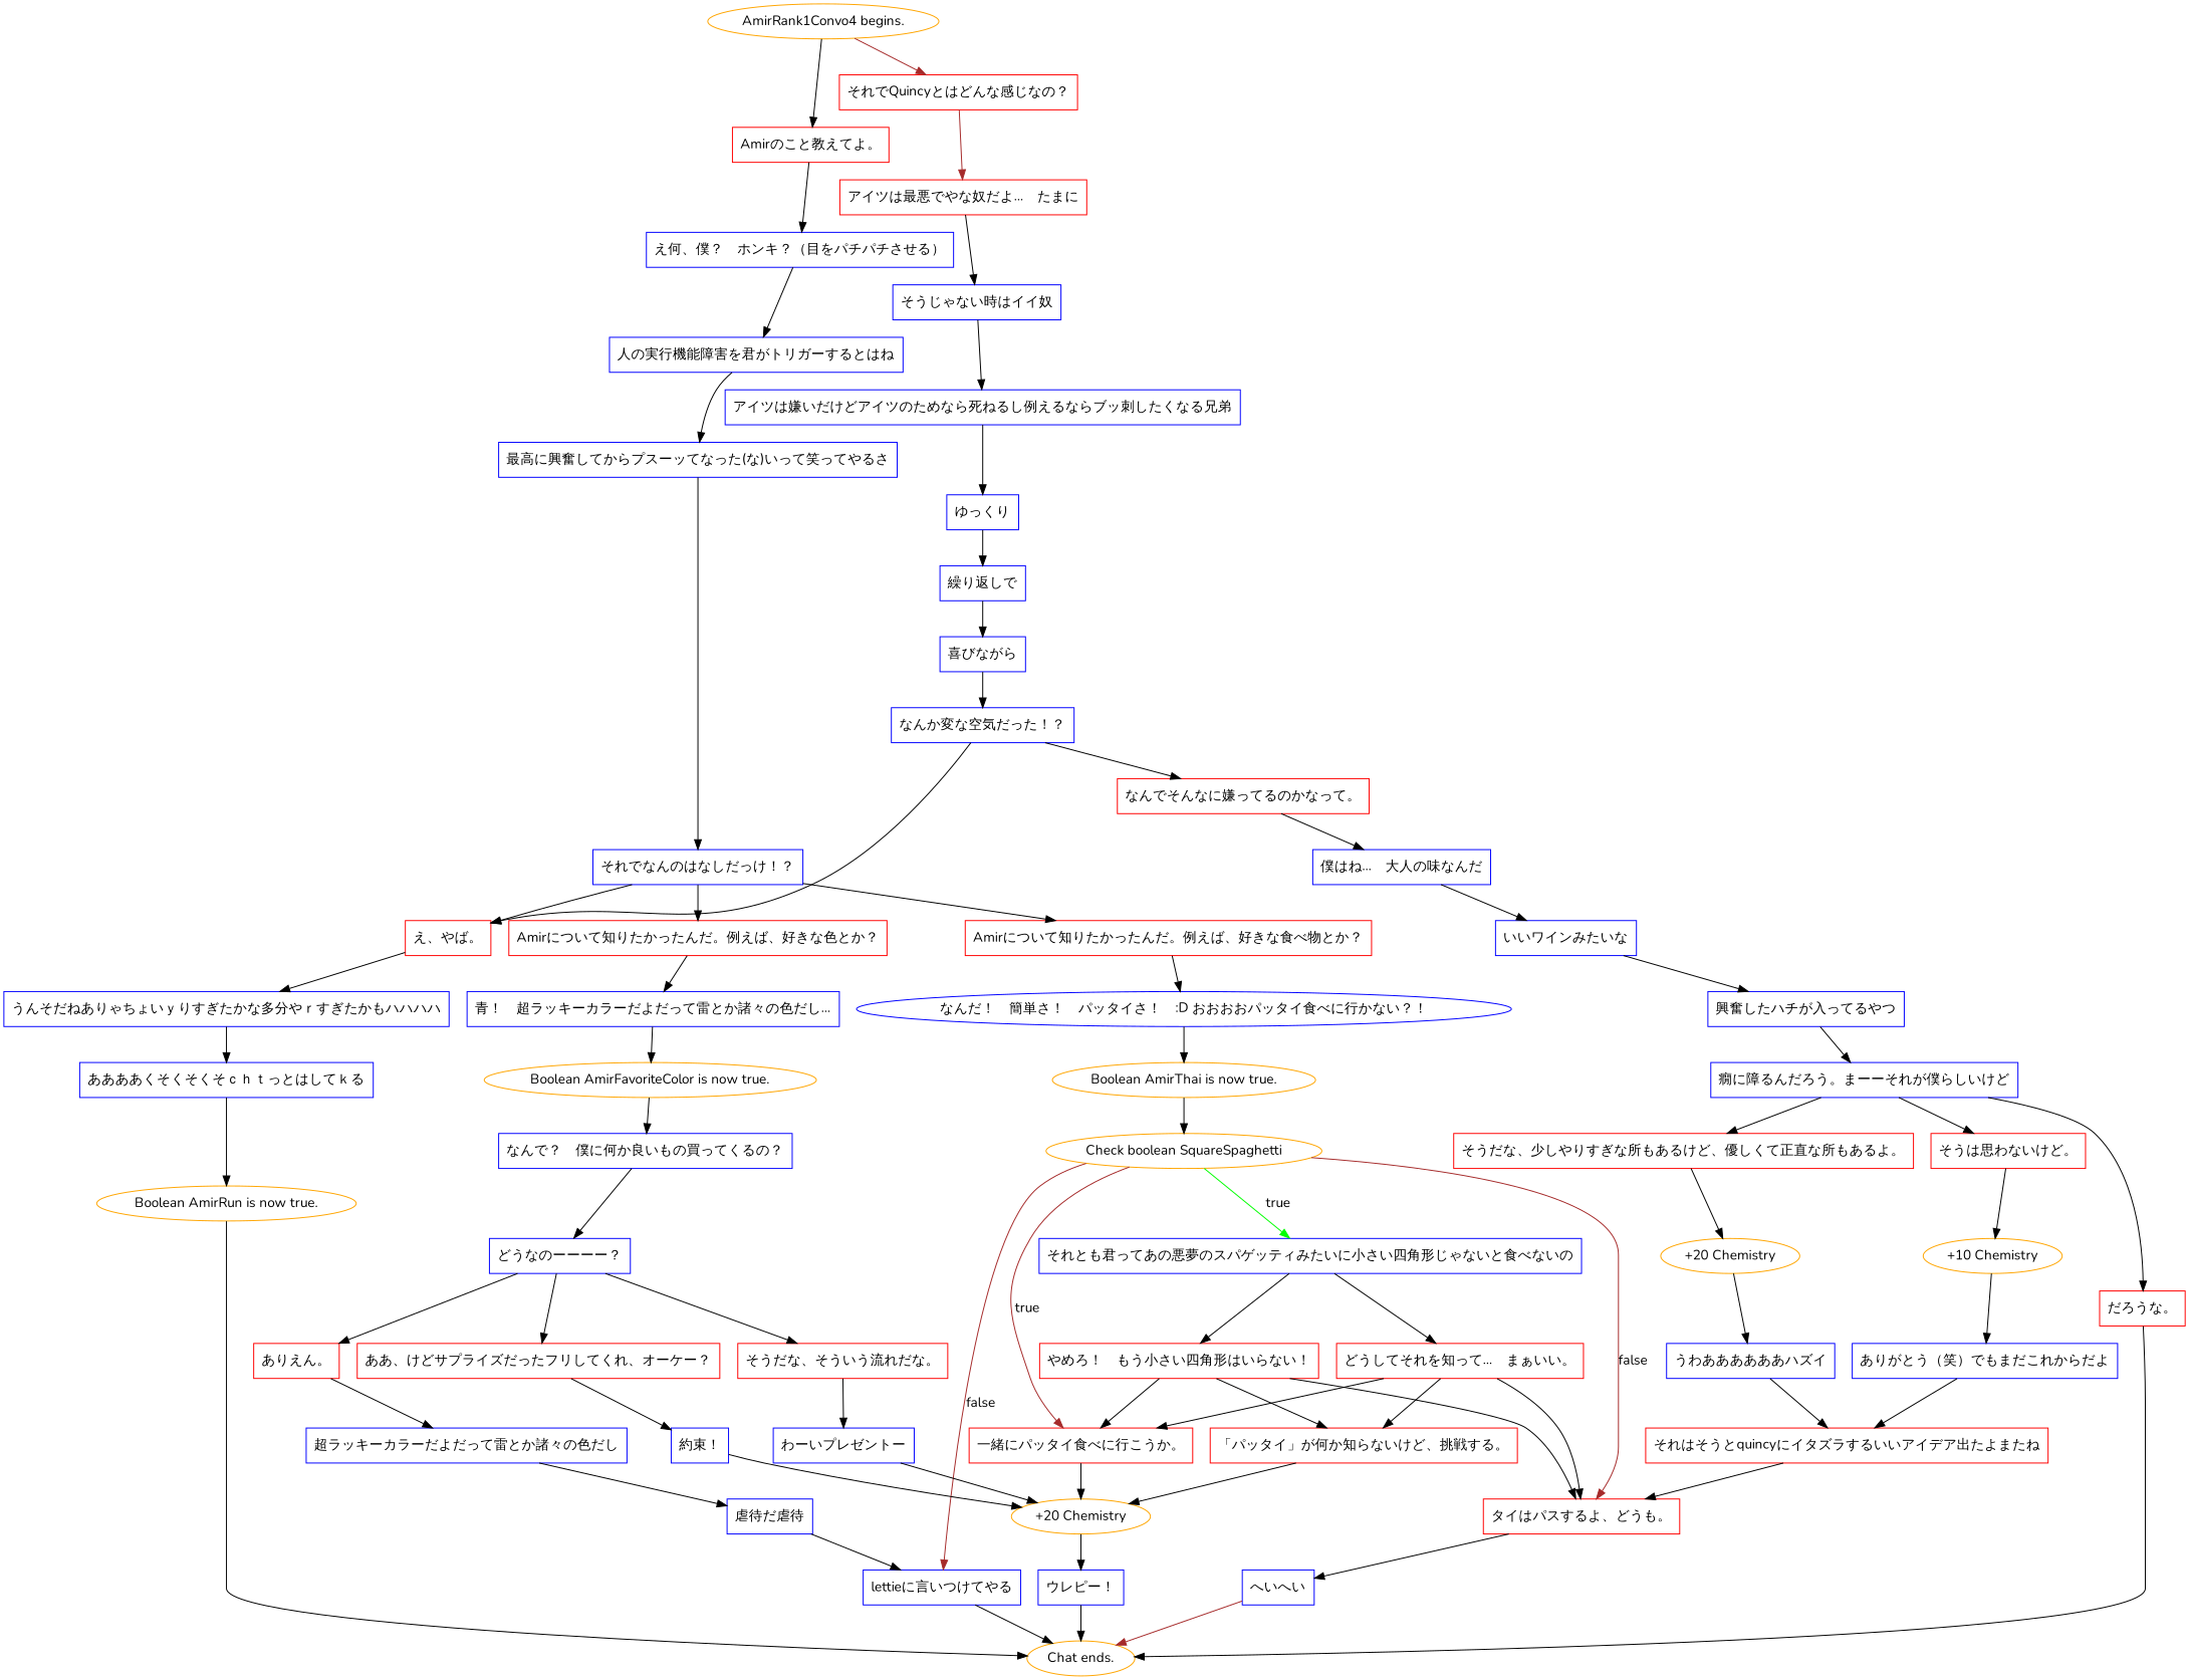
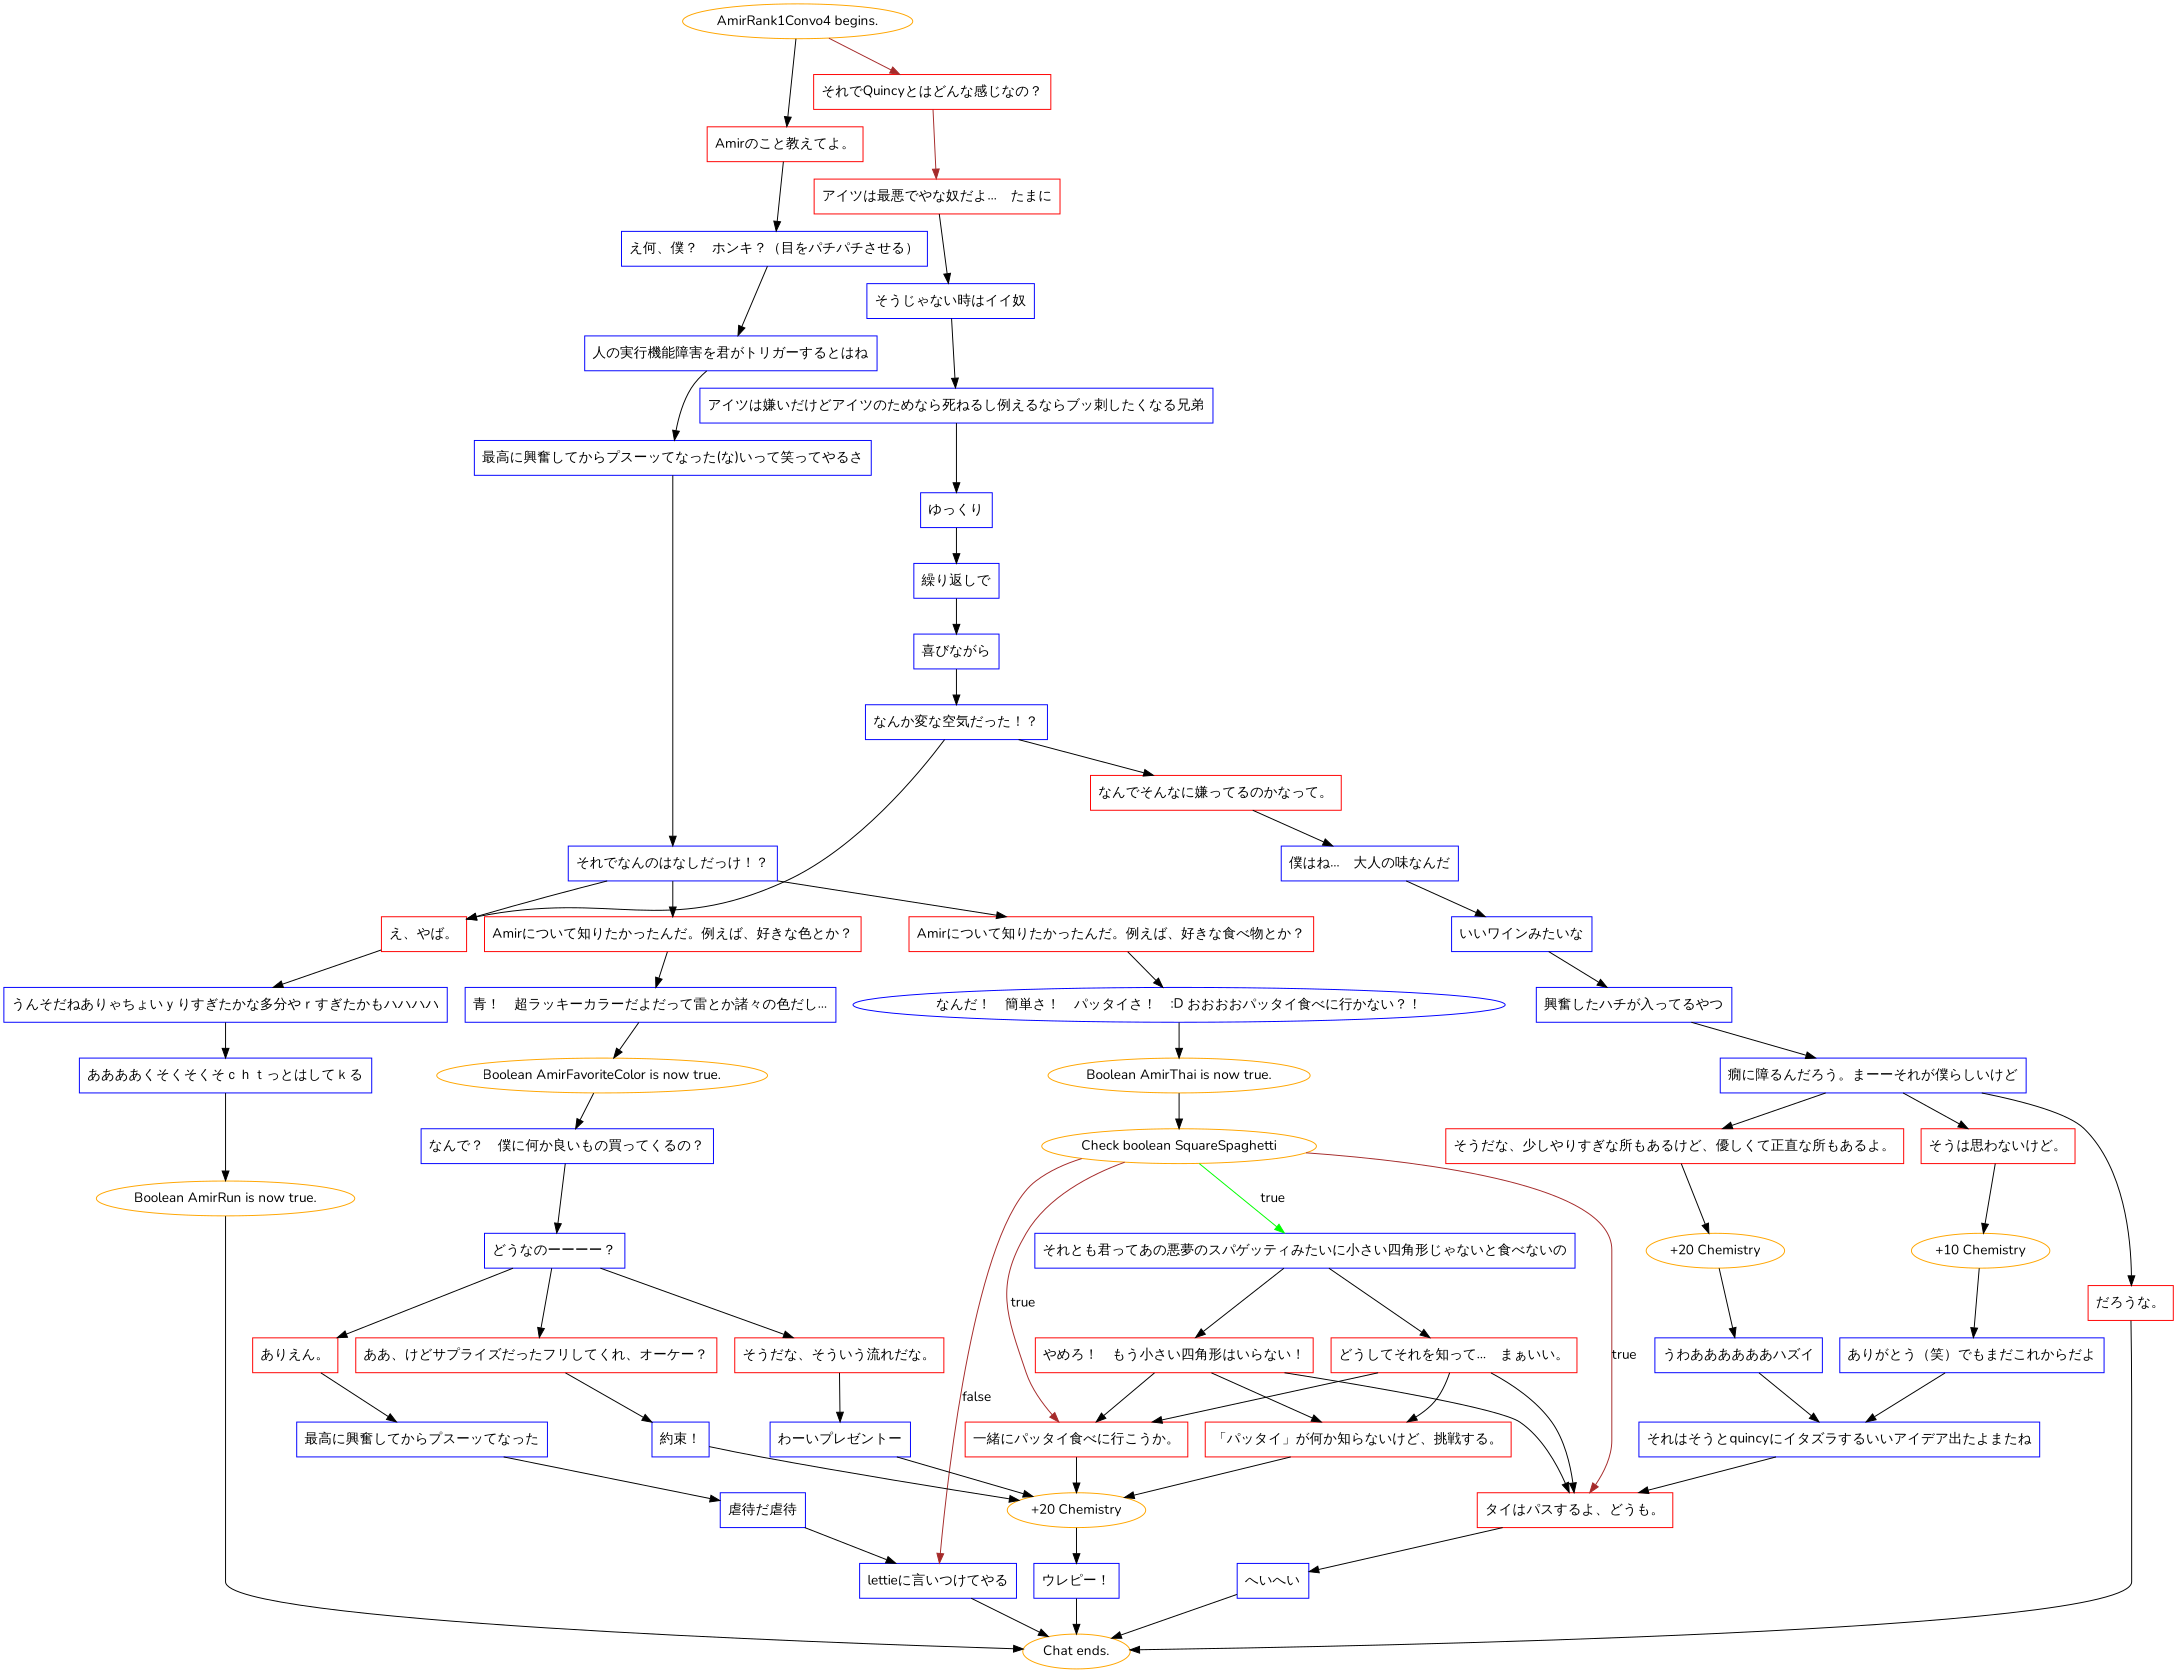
  digraph {
    fontname=Nunito
    node [color=blue fontname=Nunito shape=box]
    edge [fontname=Nunito]
    "AmirRank1Convo4 begins." [color=orange shape=""]
    n2 [color=red label="それでQuincyとはどんな感じなの？"]
    n3 [color=red label="Amirのこと教えてよ。"]
    n4 [color=red label="アイツは最悪でやな奴だよ…　たまに"]
    n5 [label="え何、僕？　ホンキ？（目をパチパチさせる）"]
    n6 [label="そうじゃない時はイイ奴"]
    n7 [label="人の実行機能障害を君がトリガーするとはね"]
    n8 [label="アイツは嫌いだけどアイツのためなら死ねるし例えるならブッ刺したくなる兄弟"]
    n9 [label="最高に興奮してからプスーッてなった(な)いって笑ってやるさ"]
    n10 [label="ゆっくり"]
    n11 [label="それでなんのはなしだっけ！？"]
    n12 [label="繰り返しで"]
    n13 [color=red label="え、やば。"]
    n14 [color=red label="Amirについて知りたかったんだ。例えば、好きな食べ物とか？"]
    n15 [color=red label="Amirについて知りたかったんだ。例えば、好きな色とか？"]
    n16 [label="喜びながら"]
    n17 [label="うんそだねありゃちょいｙりすぎたかな多分やｒすぎたかもハハハハ"]
    n18 [label="なんだ！　簡単さ！　パッタイさ！　:D おおおおパッタイ食べに行かない？！" shape=ellipse]
    n19 [label="青！　超ラッキーカラーだよだって雷とか諸々の色だし…"]
    n20 [label="なんか変な空気だった！？"]
    n21 [label="ああああくそくそくそｃｈｔっとはしてｋる"]
    n22 [color=orange label="Boolean AmirThai is now true." shape=""]
    n23 [color=orange label="Boolean AmirFavoriteColor is now true." shape=""]
    n24 [color=red label="なんでそんなに嫌ってるのかなって。"]
    n25 [color=orange label="Boolean AmirRun is now true." shape=""]
    n26 [color=orange label="Check boolean SquareSpaghetti" shape=""]
    n27 [label="なんで？　僕に何か良いもの買ってくるの？"]
    n28 [label="僕はね…　大人の味なんだ"]
    "Chat ends." [color=orange shape=""]
    n30 [label="それとも君ってあの悪夢のスパゲッティみたいに小さい四角形じゃないと食べないの"]
    n31 [color=red label="タイはパスするよ、どうも。"]
    n32 [color=red label="一緒にパッタイ食べに行こうか。"]
    n33 [label="lettieに言いつけてやる"]
    n34 [label="どうなのーーーー？"]
    n35 [label="いいワインみたいな"]
    n36 [color=red label="やめろ！　もう小さい四角形はいらない！"]
    n37 [color=red label="どうしてそれを知って…　まぁいい。"]
    n38 [label="へいへい"]
    n39 [color=red label="「パッタイ」が何か知らないけど、挑戦する。"]
    n40 [color=orange label="+20 Chemistry" shape=""]
    n41 [color=red label="そうだな、そういう流れだな。"]
    n42 [color=red label="ああ、けどサプライズだったフリしてくれ、オーケー？"]
    n43 [color=red label="ありえん。"]
    n44 [label="興奮したハチが入ってるやつ"]
    n45 [label="ウレピー！"]
    n46 [label="わーいプレゼントー"]
    n47 [label="約束！"]
-   n48 [label="超ラッキーカラーだよだって雷とか諸々の色だし"]
+   n48 [label="最高に興奮してからプスーッてなった"]
    n49 [label="癇に障るんだろう。まーーそれが僕らしいけど"]
    n50 [label="虐待だ虐待"]
    n51 [color=red label="そうだな、少しやりすぎな所もあるけど、優しくて正直な所もあるよ。"]
    n52 [color=red label="そうは思わないけど。"]
    n53 [color=red label="だろうな。"]
    n54 [color=orange label="+20 Chemistry" shape=""]
    n55 [color=orange label="+10 Chemistry" shape=""]
    n56 [label="うわああああああハズイ"]
    n57 [label="ありがとう（笑）でもまだこれからだよ"]
-   n58 [color=red label="それはそうとquincyにイタズラするいいアイデア出たよまたね"]
+   n58 [label="それはそうとquincyにイタズラするいいアイデア出たよまたね"]
    "AmirRank1Convo4 begins." -> n2 [color=brown]
    "AmirRank1Convo4 begins." -> n3
    n2 -> n4 [color=brown]
    n3 -> n5
    n4 -> n6
    n5 -> n7
    n6 -> n8
    n7 -> n9
    n8 -> n10
    n9 -> n11
    n10 -> n12
    n11 -> n13
    n11 -> n14
    n11 -> n15
    n12 -> n16
    n13 -> n17
    n14 -> n18
    n15 -> n19
    n16 -> n20
    n17 -> n21
    n18 -> n22
    n19 -> n23
    n20 -> n13
    n20 -> n24
    n21 -> n25
    n22 -> n26
    n23 -> n27
    n24 -> n28
    n25 -> "Chat ends."
    n26 -> n30 [color=green label=true]
-   n26 -> n31 [color=brown label=false]
+   n26 -> n31 [color=brown label=true]
    n26 -> n32 [color=brown label=true]
    n26 -> n33 [color=brown label=false]
    n27 -> n34
    n28 -> n35
    n30 -> n36
    n30 -> n37
    n31 -> n38
    n32 -> n40
    n33 -> "Chat ends."
    n34 -> n41
    n34 -> n42
    n34 -> n43
    n35 -> n44
    n36 -> n31
    n36 -> n32
    n36 -> n39
    n37 -> n31
    n37 -> n32
    n37 -> n39
-   n38 -> "Chat ends." [color=brown]
+   n38 -> "Chat ends."
    n39 -> n40
    n40 -> n45
    n41 -> n46
    n42 -> n47
    n43 -> n48
    n44 -> n49
    n45 -> "Chat ends."
    n46 -> n40
    n47 -> n40
    n48 -> n50
    n49 -> n51
    n49 -> n52
    n49 -> n53
    n50 -> n33
    n51 -> n54
    n52 -> n55
    n53 -> "Chat ends."
    n54 -> n56
    n55 -> n57
    n56 -> n58
    n57 -> n58
    n58 -> n31
  }
